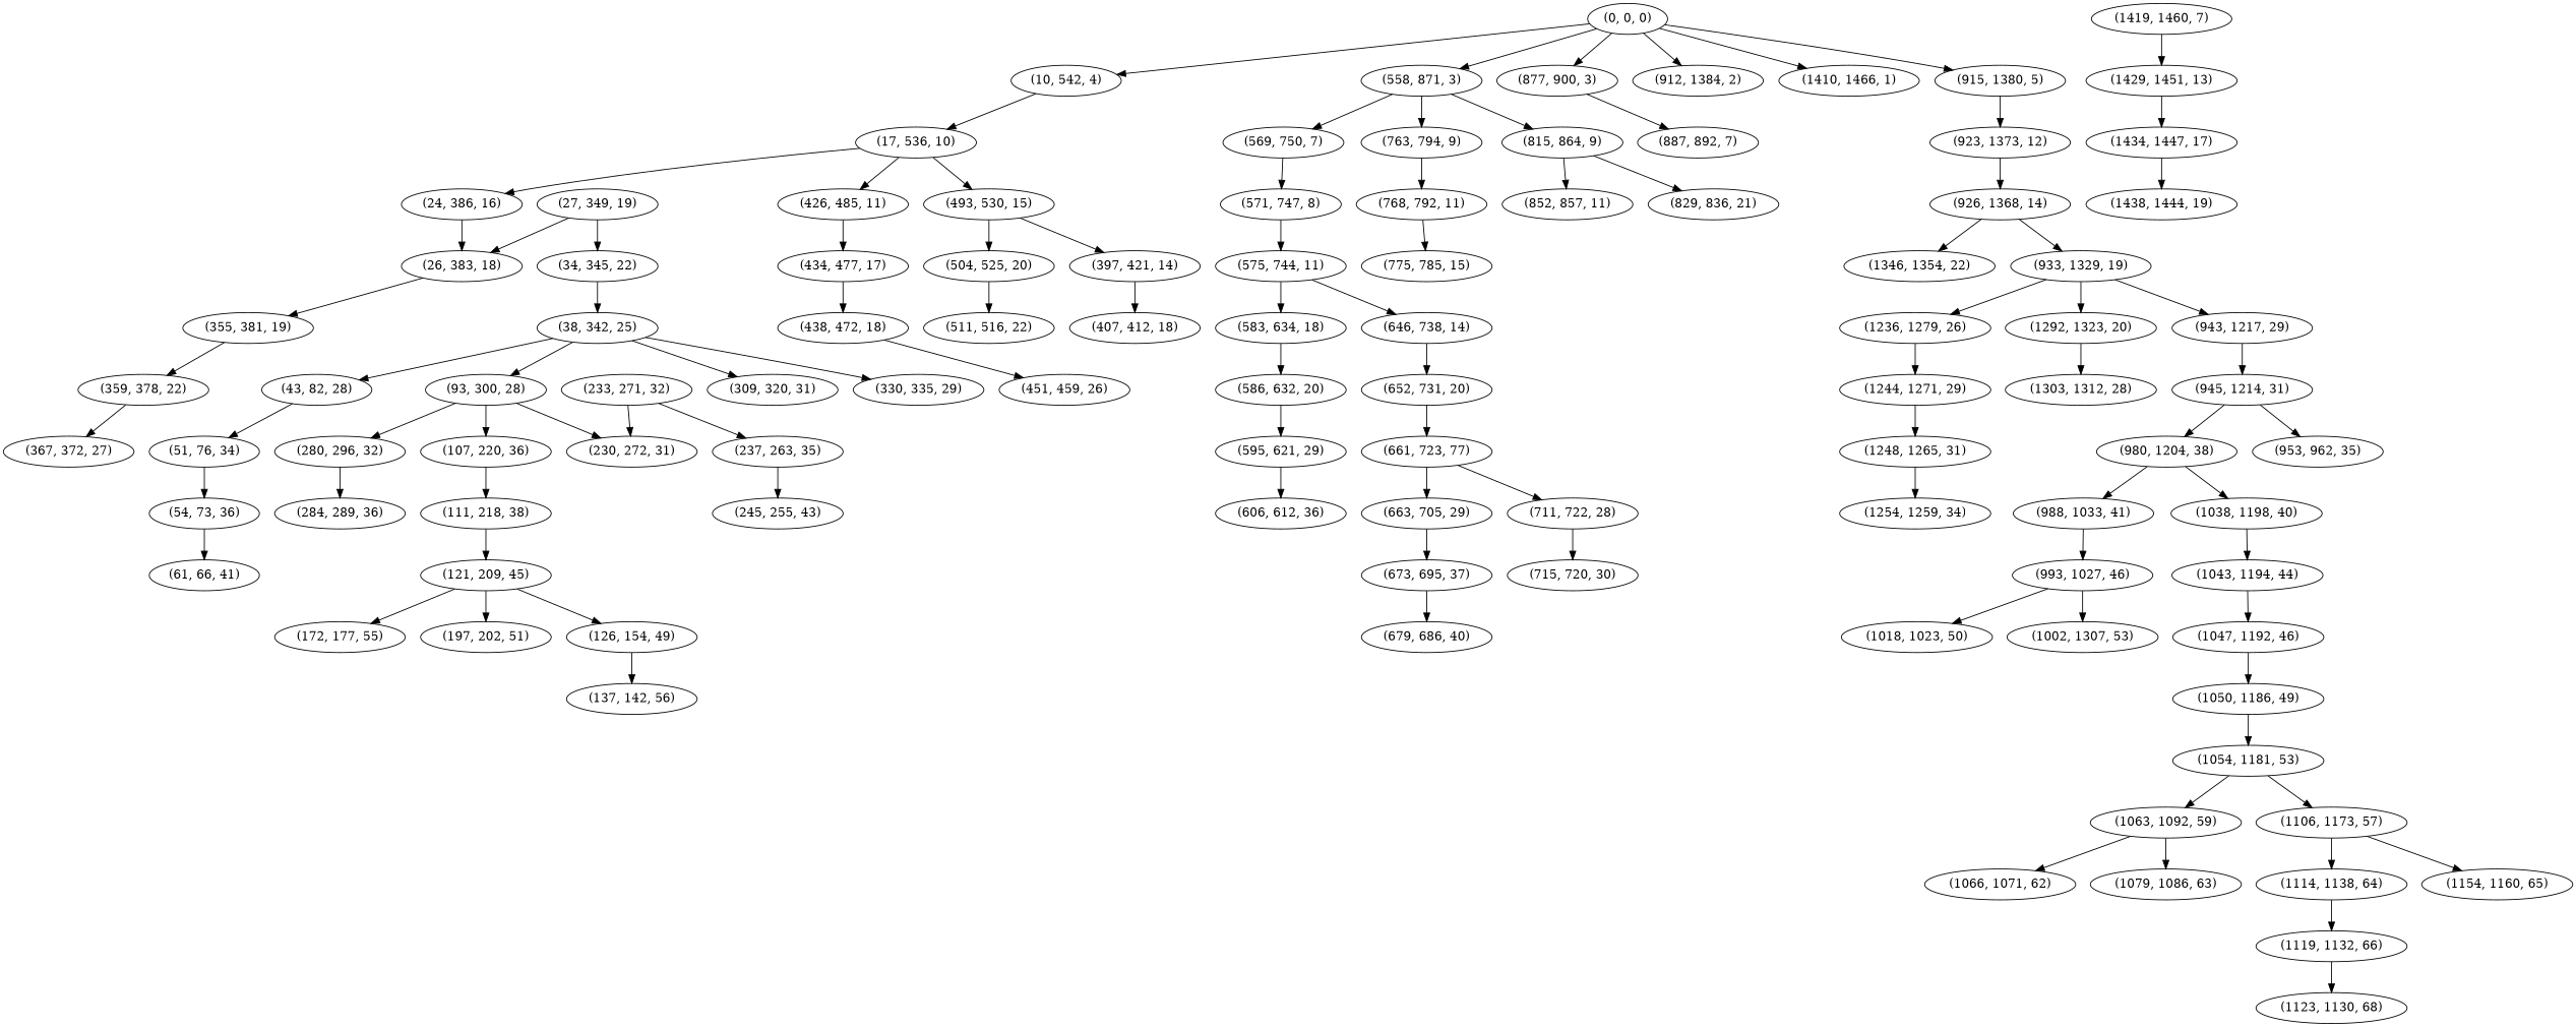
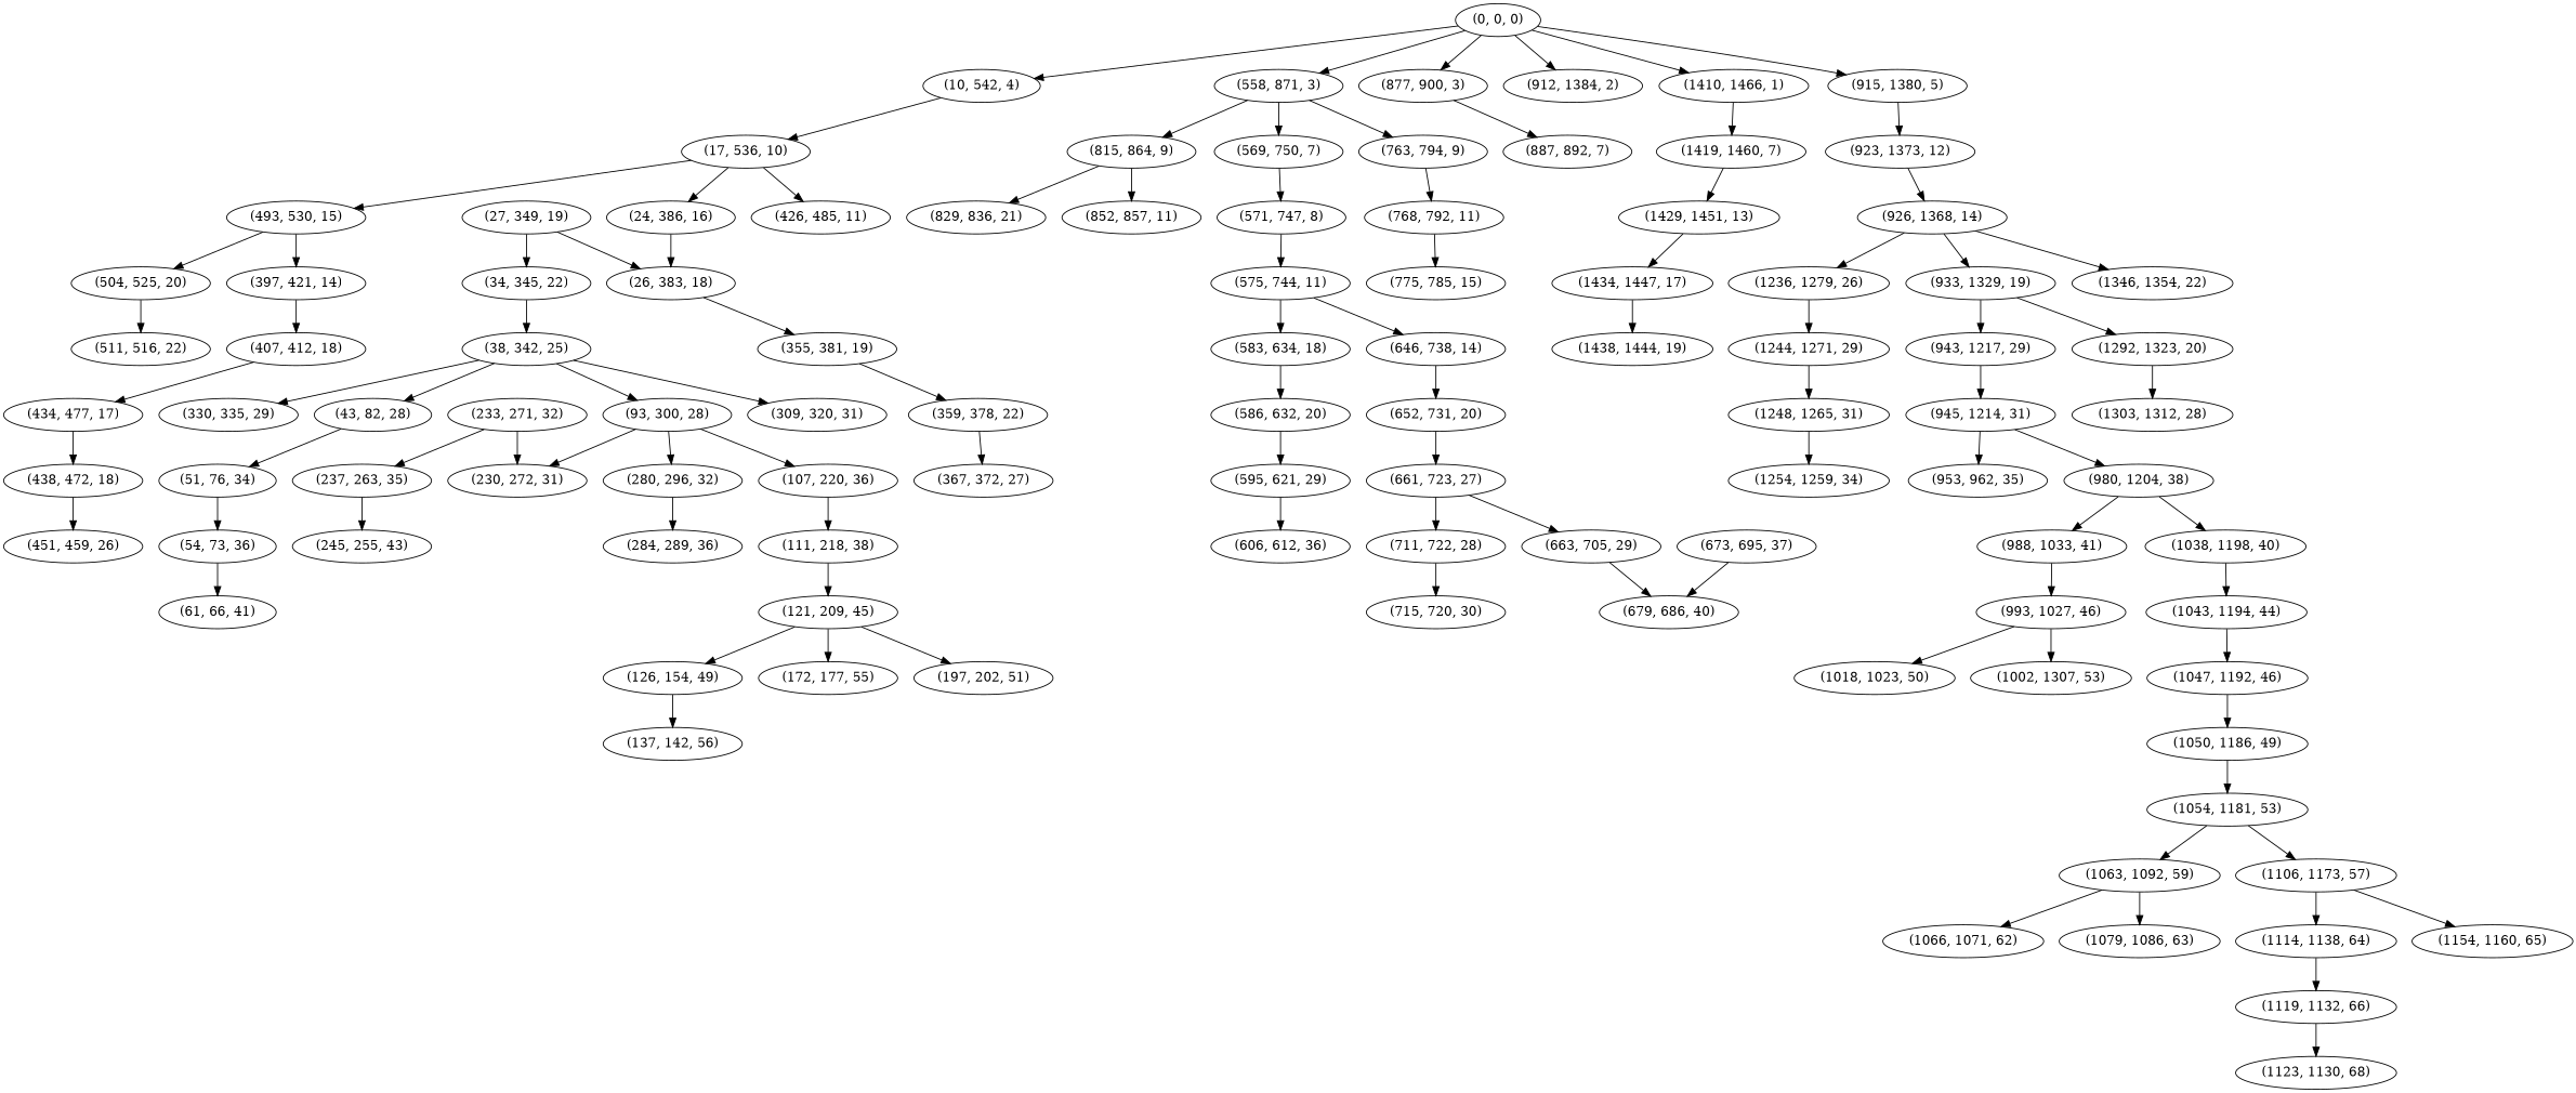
  digraph {
    fontname="DejaVu Serif"
    node [fontname="DejaVu Serif"]
    edge [fontname="DejaVu Serif"]
    "(0, 0, 0)"
    "(10, 542, 4)"
    "(558, 871, 3)"
    "(877, 900, 3)"
    "(912, 1384, 2)"
    "(1410, 1466, 1)"
    "(915, 1380, 5)"
    "(17, 536, 10)"
    "(569, 750, 7)"
    "(763, 794, 9)"
    "(815, 864, 9)"
    "(887, 892, 7)"
    "(1419, 1460, 7)"
    "(24, 386, 16)"
    "(426, 485, 11)"
    "(493, 530, 15)"
    "(26, 383, 18)"
    "(397, 421, 14)"
    "(407, 412, 18)"
    "(434, 477, 17)"
    "(504, 525, 20)"
    "(355, 381, 19)"
    "(27, 349, 19)"
    "(34, 345, 22)"
    "(359, 378, 22)"
    "(38, 342, 25)"
    "(43, 82, 28)"
    "(93, 300, 28)"
    "(309, 320, 31)"
    "(330, 335, 29)"
    "(51, 76, 34)"
    "(107, 220, 36)"
    "(230, 272, 31)"
    "(280, 296, 32)"
    "(54, 73, 36)"
    "(61, 66, 41)"
    "(111, 218, 38)"
    "(284, 289, 36)"
    "(121, 209, 45)"
    "(126, 154, 49)"
    "(172, 177, 55)"
    "(197, 202, 51)"
    "(137, 142, 56)"
    "(233, 271, 32)"
    "(237, 263, 35)"
    n46 [label="(245, 255, 43)"]
    "(367, 372, 27)"
    "(438, 472, 18)"
    "(451, 459, 26)"
    "(511, 516, 22)"
    "(571, 747, 8)"
    "(768, 792, 11)"
    "(829, 836, 21)"
    "(852, 857, 11)"
    "(575, 744, 11)"
    "(583, 634, 18)"
    "(646, 738, 14)"
    "(586, 632, 20)"
    "(652, 731, 20)"
    "(595, 621, 29)"
    "(606, 612, 36)"
-   "(661, 723, 27)" [label="(661, 723, 77)"]
+   "(661, 723, 27)"
    "(663, 705, 29)"
    "(711, 722, 28)"
    "(673, 695, 37)"
    "(715, 720, 30)"
    "(679, 686, 40)"
    "(775, 785, 15)"
    "(923, 1373, 12)"
    "(926, 1368, 14)"
    "(933, 1329, 19)"
    "(1346, 1354, 22)"
    "(943, 1217, 29)"
    "(1236, 1279, 26)"
    "(1292, 1323, 20)"
    "(945, 1214, 31)"
    "(1244, 1271, 29)"
    "(1303, 1312, 28)"
    "(953, 962, 35)"
    "(980, 1204, 38)"
    "(988, 1033, 41)"
    "(1038, 1198, 40)"
    "(993, 1027, 46)"
    "(1043, 1194, 44)"
    n85 [label="(1002, 1307, 53)"]
    "(1018, 1023, 50)"
    "(1047, 1192, 46)"
    "(1050, 1186, 49)"
    "(1054, 1181, 53)"
    "(1063, 1092, 59)"
    "(1106, 1173, 57)"
    "(1066, 1071, 62)"
    "(1079, 1086, 63)"
    "(1114, 1138, 64)"
    "(1154, 1160, 65)"
    "(1119, 1132, 66)"
    "(1123, 1130, 68)"
    "(1248, 1265, 31)"
    "(1254, 1259, 34)"
    "(1429, 1451, 13)"
    "(1434, 1447, 17)"
    "(1438, 1444, 19)"
    "(0, 0, 0)" -> "(10, 542, 4)"
    "(0, 0, 0)" -> "(558, 871, 3)"
    "(0, 0, 0)" -> "(877, 900, 3)"
    "(0, 0, 0)" -> "(912, 1384, 2)"
    "(0, 0, 0)" -> "(1410, 1466, 1)"
    "(0, 0, 0)" -> "(915, 1380, 5)"
    "(10, 542, 4)" -> "(17, 536, 10)"
    "(558, 871, 3)" -> "(569, 750, 7)"
    "(558, 871, 3)" -> "(763, 794, 9)"
    "(558, 871, 3)" -> "(815, 864, 9)"
    "(877, 900, 3)" -> "(887, 892, 7)"
+   "(1410, 1466, 1)" -> "(1419, 1460, 7)"
    "(915, 1380, 5)" -> "(923, 1373, 12)"
    "(17, 536, 10)" -> "(24, 386, 16)"
    "(17, 536, 10)" -> "(426, 485, 11)"
    "(17, 536, 10)" -> "(493, 530, 15)"
    "(569, 750, 7)" -> "(571, 747, 8)"
    "(763, 794, 9)" -> "(768, 792, 11)"
    "(815, 864, 9)" -> "(829, 836, 21)"
    "(815, 864, 9)" -> "(852, 857, 11)"
    "(1419, 1460, 7)" -> "(1429, 1451, 13)"
    "(24, 386, 16)" -> "(26, 383, 18)"
-   "(426, 485, 11)" -> "(434, 477, 17)"
+   "(407, 412, 18)" -> "(434, 477, 17)"
    "(493, 530, 15)" -> "(397, 421, 14)"
    "(493, 530, 15)" -> "(504, 525, 20)"
    "(26, 383, 18)" -> "(355, 381, 19)"
    "(397, 421, 14)" -> "(407, 412, 18)"
    "(434, 477, 17)" -> "(438, 472, 18)"
    "(504, 525, 20)" -> "(511, 516, 22)"
    "(355, 381, 19)" -> "(359, 378, 22)"
    "(27, 349, 19)" -> "(26, 383, 18)"
    "(27, 349, 19)" -> "(34, 345, 22)"
    "(34, 345, 22)" -> "(38, 342, 25)"
    "(359, 378, 22)" -> "(367, 372, 27)"
    "(38, 342, 25)" -> "(43, 82, 28)"
    "(38, 342, 25)" -> "(93, 300, 28)"
    "(38, 342, 25)" -> "(309, 320, 31)"
    "(38, 342, 25)" -> "(330, 335, 29)"
    "(43, 82, 28)" -> "(51, 76, 34)"
    "(93, 300, 28)" -> "(107, 220, 36)"
    "(93, 300, 28)" -> "(230, 272, 31)"
    "(93, 300, 28)" -> "(280, 296, 32)"
    "(51, 76, 34)" -> "(54, 73, 36)"
    "(107, 220, 36)" -> "(111, 218, 38)"
    "(280, 296, 32)" -> "(284, 289, 36)"
    "(54, 73, 36)" -> "(61, 66, 41)"
    "(111, 218, 38)" -> "(121, 209, 45)"
    "(121, 209, 45)" -> "(126, 154, 49)"
    "(121, 209, 45)" -> "(172, 177, 55)"
    "(121, 209, 45)" -> "(197, 202, 51)"
    "(126, 154, 49)" -> "(137, 142, 56)"
    "(233, 271, 32)" -> "(230, 272, 31)"
    "(233, 271, 32)" -> "(237, 263, 35)"
    "(237, 263, 35)" -> n46
    "(438, 472, 18)" -> "(451, 459, 26)"
    "(571, 747, 8)" -> "(575, 744, 11)"
    "(768, 792, 11)" -> "(775, 785, 15)"
    "(575, 744, 11)" -> "(583, 634, 18)"
    "(575, 744, 11)" -> "(646, 738, 14)"
    "(583, 634, 18)" -> "(586, 632, 20)"
    "(646, 738, 14)" -> "(652, 731, 20)"
    "(586, 632, 20)" -> "(595, 621, 29)"
    "(652, 731, 20)" -> "(661, 723, 27)"
    "(595, 621, 29)" -> "(606, 612, 36)"
    "(661, 723, 27)" -> "(663, 705, 29)"
    "(661, 723, 27)" -> "(711, 722, 28)"
-   "(663, 705, 29)" -> "(673, 695, 37)"
+   "(663, 705, 29)" -> "(679, 686, 40)"
    "(711, 722, 28)" -> "(715, 720, 30)"
    "(673, 695, 37)" -> "(679, 686, 40)"
    "(923, 1373, 12)" -> "(926, 1368, 14)"
    "(926, 1368, 14)" -> "(933, 1329, 19)"
    "(926, 1368, 14)" -> "(1346, 1354, 22)"
    "(933, 1329, 19)" -> "(943, 1217, 29)"
-   "(933, 1329, 19)" -> "(1236, 1279, 26)"
+   "(926, 1368, 14)" -> "(1236, 1279, 26)"
    "(933, 1329, 19)" -> "(1292, 1323, 20)"
    "(943, 1217, 29)" -> "(945, 1214, 31)"
    "(1236, 1279, 26)" -> "(1244, 1271, 29)"
    "(1292, 1323, 20)" -> "(1303, 1312, 28)"
    "(945, 1214, 31)" -> "(953, 962, 35)"
    "(945, 1214, 31)" -> "(980, 1204, 38)"
    "(1244, 1271, 29)" -> "(1248, 1265, 31)"
    "(980, 1204, 38)" -> "(988, 1033, 41)"
    "(980, 1204, 38)" -> "(1038, 1198, 40)"
    "(988, 1033, 41)" -> "(993, 1027, 46)"
    "(1038, 1198, 40)" -> "(1043, 1194, 44)"
    "(993, 1027, 46)" -> n85
    "(993, 1027, 46)" -> "(1018, 1023, 50)"
    "(1043, 1194, 44)" -> "(1047, 1192, 46)"
    "(1047, 1192, 46)" -> "(1050, 1186, 49)"
    "(1050, 1186, 49)" -> "(1054, 1181, 53)"
    "(1054, 1181, 53)" -> "(1063, 1092, 59)"
    "(1054, 1181, 53)" -> "(1106, 1173, 57)"
    "(1063, 1092, 59)" -> "(1066, 1071, 62)"
    "(1063, 1092, 59)" -> "(1079, 1086, 63)"
    "(1106, 1173, 57)" -> "(1114, 1138, 64)"
    "(1106, 1173, 57)" -> "(1154, 1160, 65)"
    "(1114, 1138, 64)" -> "(1119, 1132, 66)"
    "(1119, 1132, 66)" -> "(1123, 1130, 68)"
    "(1248, 1265, 31)" -> "(1254, 1259, 34)"
    "(1429, 1451, 13)" -> "(1434, 1447, 17)"
    "(1434, 1447, 17)" -> "(1438, 1444, 19)"
  }
